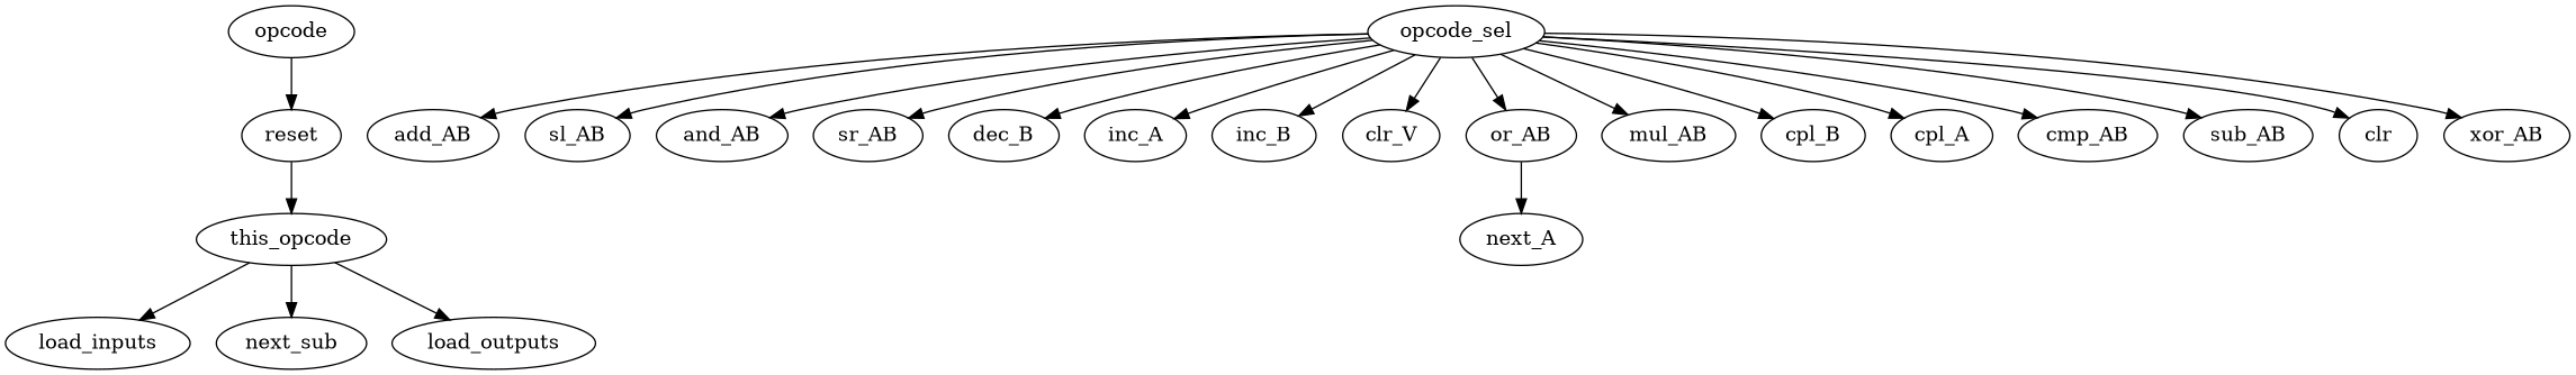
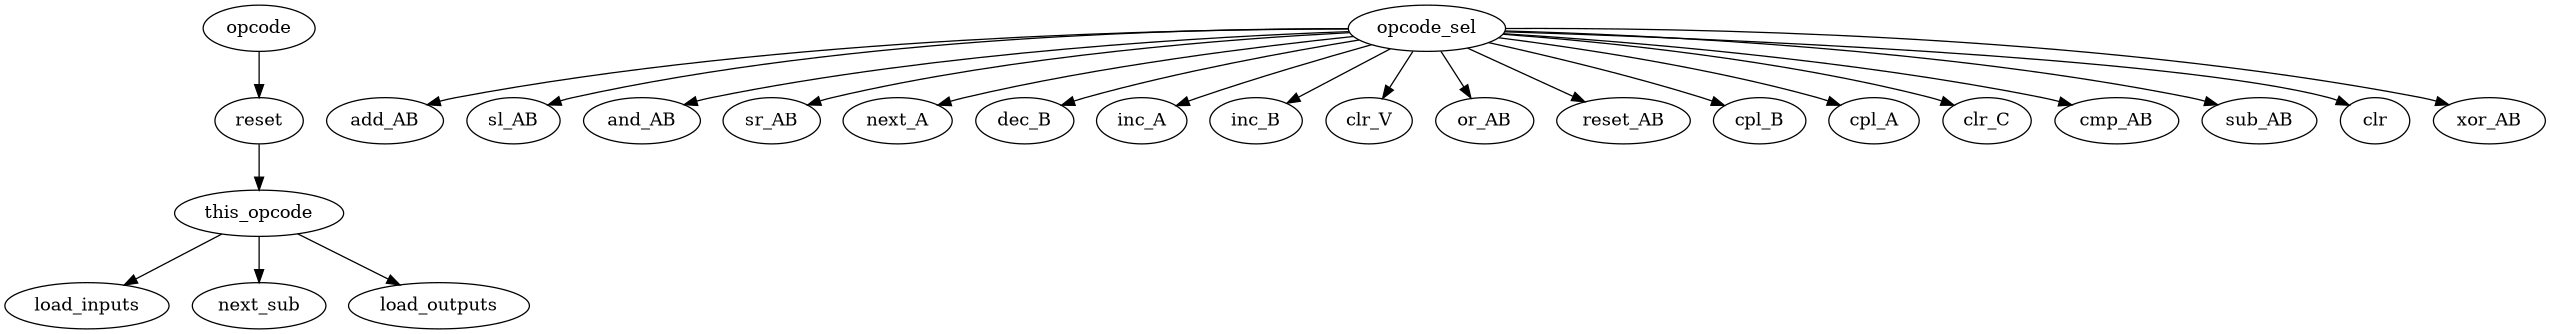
  strict digraph {
    edge [weight=1.0]
    this_opcode
    load_inputs
    n3 [label=next_sub]
    load_outputs
    opcode_sel
    add_AB
    sl_AB
    and_AB
    sr_AB
    n10 [label=next_A]
    dec_B
    inc_A
    inc_B
    clr_V
    or_AB
-   mul_AB
+   mul_AB [label=reset_AB]
    cpl_B
    cpl_A
+   clr_C
    cmp_AB
    sub_AB
    clr
    xor_AB
    reset
    opcode
    this_opcode -> load_inputs [weight=15.0]
    this_opcode -> n3 [weight=2.0]
    this_opcode -> load_outputs [weight=14.0]
    opcode_sel -> add_AB
    opcode_sel -> sl_AB
    opcode_sel -> and_AB
    opcode_sel -> sr_AB
-   or_AB -> n10
+   opcode_sel -> n10
    opcode_sel -> dec_B
    opcode_sel -> inc_A
    opcode_sel -> inc_B
    opcode_sel -> clr_V
    opcode_sel -> or_AB
    opcode_sel -> mul_AB
    opcode_sel -> cpl_B
    opcode_sel -> cpl_A
+   opcode_sel -> clr_C
    opcode_sel -> cmp_AB
    opcode_sel -> sub_AB
    opcode_sel -> clr
    opcode_sel -> xor_AB
    reset -> this_opcode [weight=2.0]
    opcode -> reset
  }
